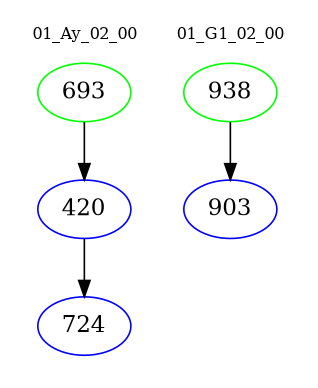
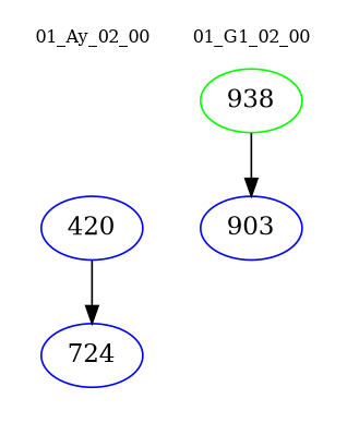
  digraph {
    node [color=blue]
    edge [color=black]
-   n1 [color=green label=693]
    n2 [label=420]
    n3 [label=724]
    n4 [color=green label=938]
    n5 [label=903]
    subgraph cluster_1 {
      color=white
      fontsize=10
      label="01_Ay_02_00"
-     n1
      n2
      n3
    }
    subgraph cluster_2 {
      color=white
      fontsize=10
      label="01_G1_02_00"
      n4
      n5
    }
-   n1 -> n2
    n2 -> n3
    n4 -> n5
  }
